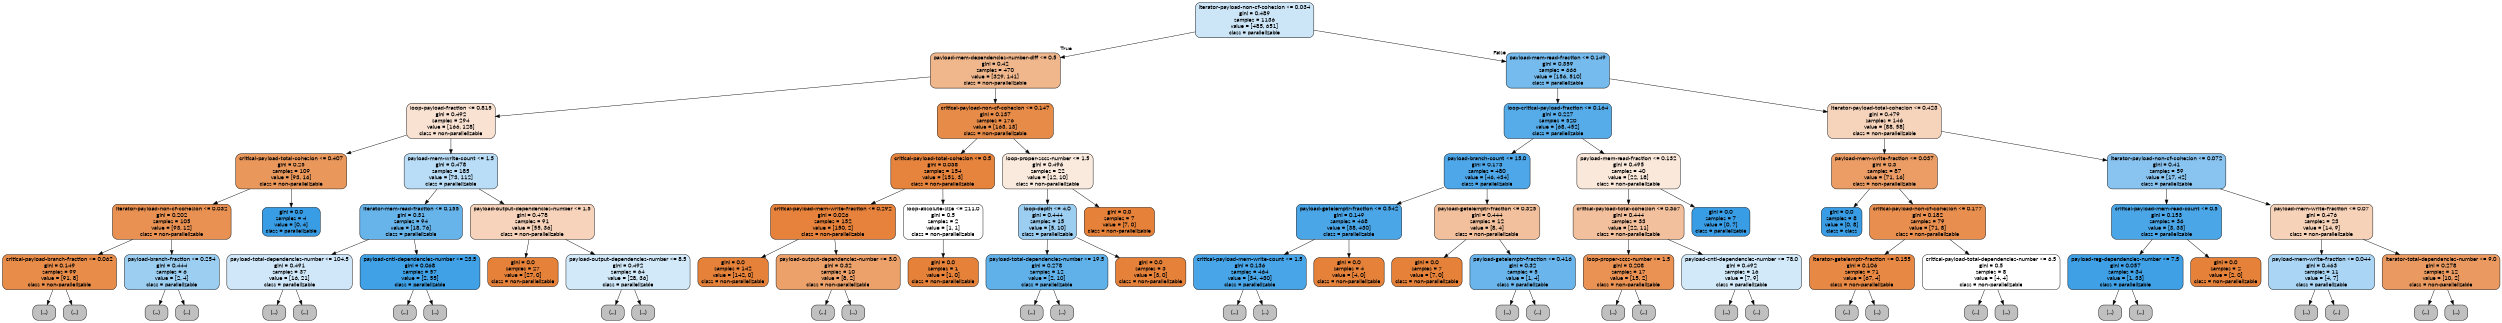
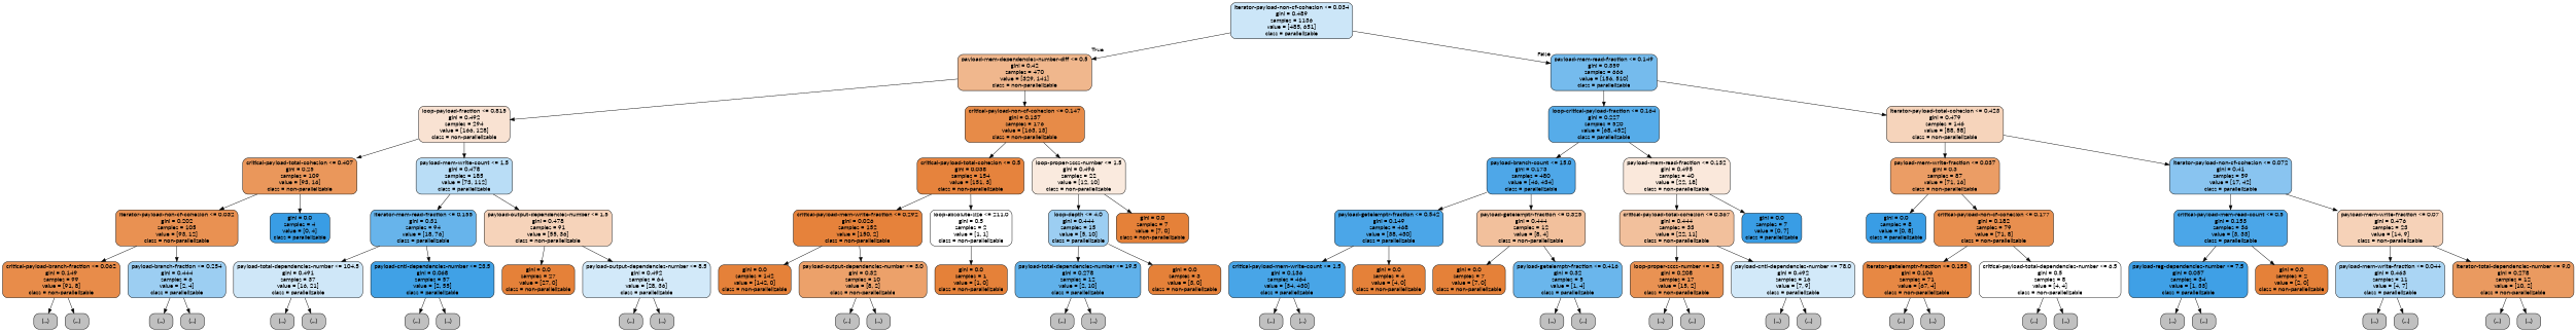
  digraph {
    fontname=Lato
    node [color=black fillcolor="#C0C0C0" fontname=Lato shape=box style="filled, rounded"]
    edge [fontname=Lato]
    n1 [fillcolor="#399de541" label="iterator-payload-non-cf-cohesion <= 0.034\ngini = 0.489\nsamples = 1136\nvalue = [485, 651]\nclass = parallelizable"]
    n2 [fillcolor="#e5813992" label="payload-mem-dependencies-number-diff <= 0.5\ngini = 0.42\nsamples = 470\nvalue = [329, 141]\nclass = non-parallelizable"]
    n3 [fillcolor="#399de5b1" label="payload-mem-read-fraction <= 0.149\ngini = 0.359\nsamples = 666\nvalue = [156, 510]\nclass = parallelizable"]
    n4 [fillcolor="#e581393a" label="loop-payload-fraction <= 0.815\ngini = 0.492\nsamples = 294\nvalue = [166, 128]\nclass = non-parallelizable"]
    n5 [fillcolor="#e58139eb" label="critical-payload-non-cf-cohesion <= 0.147\ngini = 0.137\nsamples = 176\nvalue = [163, 13]\nclass = non-parallelizable"]
    n6 [fillcolor="#399de5d9" label="loop-critical-payload-fraction <= 0.164\ngini = 0.227\nsamples = 520\nvalue = [68, 452]\nclass = parallelizable"]
    n7 [fillcolor="#e5813957" label="iterator-payload-total-cohesion <= 0.423\ngini = 0.479\nsamples = 146\nvalue = [88, 58]\nclass = non-parallelizable"]
    n8 [fillcolor="#e58139d3" label="critical-payload-total-cohesion <= 0.407\ngini = 0.25\nsamples = 109\nvalue = [93, 16]\nclass = non-parallelizable"]
    n9 [fillcolor="#399de559" label="payload-mem-write-count <= 1.5\ngini = 0.478\nsamples = 185\nvalue = [73, 112]\nclass = parallelizable"]
    n10 [fillcolor="#e58139fa" label="critical-payload-total-cohesion <= 0.5\ngini = 0.038\nsamples = 154\nvalue = [151, 3]\nclass = non-parallelizable"]
    n11 [fillcolor="#e581392a" label="loop-proper-sccs-number <= 1.5\ngini = 0.496\nsamples = 22\nvalue = [12, 10]\nclass = non-parallelizable"]
    n12 [fillcolor="#e58139de" label="iterator-payload-non-cf-cohesion <= 0.032\ngini = 0.202\nsamples = 105\nvalue = [93, 12]\nclass = non-parallelizable"]
    n13 [fillcolor="#399de5ff" label="gini = 0.0\nsamples = 4\nvalue = [0, 4]\nclass = parallelizable"]
    n14 [fillcolor="#399de5c3" label="iterator-mem-read-fraction <= 0.155\ngini = 0.31\nsamples = 94\nvalue = [18, 76]\nclass = parallelizable"]
    n15 [fillcolor="#e5813958" label="payload-output-dependencies-number <= 1.5\ngini = 0.478\nsamples = 91\nvalue = [55, 36]\nclass = non-parallelizable"]
    n16 [fillcolor="#e58139e9" label="critical-payload-branch-fraction <= 0.062\ngini = 0.149\nsamples = 99\nvalue = [91, 8]\nclass = non-parallelizable"]
    n17 [fillcolor="#399de57f" label="payload-branch-fraction <= 0.254\ngini = 0.444\nsamples = 6\nvalue = [2, 4]\nclass = parallelizable"]
    n18 [label="(...)"]
    n19 [label="(...)"]
    n20 [label="(...)"]
    n21 [label="(...)"]
    n22 [fillcolor="#399de53d" label="payload-total-dependencies-number <= 104.5\ngini = 0.491\nsamples = 37\nvalue = [16, 21]\nclass = parallelizable"]
    n23 [fillcolor="#399de5f6" label="payload-cntl-dependencies-number <= 23.5\ngini = 0.068\nsamples = 57\nvalue = [2, 55]\nclass = parallelizable"]
    n24 [fillcolor="#e58139ff" label="gini = 0.0\nsamples = 27\nvalue = [27, 0]\nclass = non-parallelizable"]
    n25 [fillcolor="#399de539" label="payload-output-dependencies-number <= 8.5\ngini = 0.492\nsamples = 64\nvalue = [28, 36]\nclass = parallelizable"]
    n26 [label="(...)"]
    n27 [label="(...)"]
    n28 [label="(...)"]
    n29 [label="(...)"]
    n30 [label="(...)"]
    n31 [label="(...)"]
    n32 [fillcolor="#e58139fc" label="critical-payload-mem-write-fraction <= 0.292\ngini = 0.026\nsamples = 152\nvalue = [150, 2]\nclass = non-parallelizable"]
    n33 [fillcolor="#e5813900" label="loop-absolute-size <= 211.0\ngini = 0.5\nsamples = 2\nvalue = [1, 1]\nclass = non-parallelizable"]
    n34 [fillcolor="#399de57f" label="loop-depth <= 4.0\ngini = 0.444\nsamples = 15\nvalue = [5, 10]\nclass = parallelizable"]
    n35 [fillcolor="#e58139ff" label="gini = 0.0\nsamples = 7\nvalue = [7, 0]\nclass = non-parallelizable"]
    n36 [fillcolor="#e58139ff" label="gini = 0.0\nsamples = 142\nvalue = [142, 0]\nclass = non-parallelizable"]
    n37 [fillcolor="#e58139bf" label="payload-output-dependencies-number <= 3.0\ngini = 0.32\nsamples = 10\nvalue = [8, 2]\nclass = non-parallelizable"]
    n38 [fillcolor="#e58139ff" label="gini = 0.0\nsamples = 1\nvalue = [1, 0]\nclass = non-parallelizable"]
    n39 [label="(...)"]
    n40 [label="(...)"]
    n41 [fillcolor="#399de5cc" label="payload-total-dependencies-number <= 19.5\ngini = 0.278\nsamples = 12\nvalue = [2, 10]\nclass = parallelizable"]
    n42 [fillcolor="#e58139ff" label="gini = 0.0\nsamples = 3\nvalue = [3, 0]\nclass = non-parallelizable"]
    n43 [label="(...)"]
    n44 [label="(...)"]
    n45 [fillcolor="#399de5e4" label="payload-branch-count <= 15.0\ngini = 0.173\nsamples = 480\nvalue = [46, 434]\nclass = parallelizable"]
    n46 [fillcolor="#e581392e" label="payload-mem-read-fraction <= 0.132\ngini = 0.495\nsamples = 40\nvalue = [22, 18]\nclass = non-parallelizable"]
    n47 [fillcolor="#e58139c6" label="payload-mem-write-fraction <= 0.037\ngini = 0.3\nsamples = 87\nvalue = [71, 16]\nclass = non-parallelizable"]
    n48 [fillcolor="#399de598" label="iterator-payload-non-cf-cohesion <= 0.072\ngini = 0.41\nsamples = 59\nvalue = [17, 42]\nclass = parallelizable"]
    n49 [fillcolor="#399de5e8" label="payload-getelemptr-fraction <= 0.542\ngini = 0.149\nsamples = 468\nvalue = [38, 430]\nclass = parallelizable"]
    n50 [fillcolor="#e581397f" label="payload-getelemptr-fraction <= 0.325\ngini = 0.444\nsamples = 12\nvalue = [8, 4]\nclass = non-parallelizable"]
    n51 [fillcolor="#e581397f" label="critical-payload-total-cohesion <= 0.367\ngini = 0.444\nsamples = 33\nvalue = [22, 11]\nclass = non-parallelizable"]
    n52 [fillcolor="#399de5ff" label="gini = 0.0\nsamples = 7\nvalue = [0, 7]\nclass = parallelizable"]
    n53 [fillcolor="#399de5eb" label="critical-payload-mem-write-count <= 1.5\ngini = 0.136\nsamples = 464\nvalue = [34, 430]\nclass = parallelizable"]
    n54 [fillcolor="#e58139ff" label="gini = 0.0\nsamples = 4\nvalue = [4, 0]\nclass = non-parallelizable"]
    n55 [fillcolor="#e58139ff" label="gini = 0.0\nsamples = 7\nvalue = [7, 0]\nclass = non-parallelizable"]
    n56 [fillcolor="#399de5bf" label="payload-getelemptr-fraction <= 0.416\ngini = 0.32\nsamples = 5\nvalue = [1, 4]\nclass = parallelizable"]
    n57 [label="(...)"]
    n58 [label="(...)"]
    n59 [label="(...)"]
    n60 [label="(...)"]
    n61 [fillcolor="#e58139dd" label="loop-proper-sccs-number <= 1.5\ngini = 0.208\nsamples = 17\nvalue = [15, 2]\nclass = non-parallelizable"]
    n62 [fillcolor="#399de539" label="payload-cntl-dependencies-number <= 78.0\ngini = 0.492\nsamples = 16\nvalue = [7, 9]\nclass = parallelizable"]
    n63 [label="(...)"]
    n64 [label="(...)"]
    n65 [label="(...)"]
    n66 [label="(...)"]
-   n67 [fillcolor="#399de5ff" label="gini = 0.0\nsamples = 8\nvalue = [0, 8]\nclass = class"]
+   n67 [fillcolor="#399de5ff" label="gini = 0.0\nsamples = 8\nvalue = [0, 8]\nclass = parallelizable"]
    n68 [fillcolor="#e58139e2" label="critical-payload-non-cf-cohesion <= 0.177\ngini = 0.182\nsamples = 79\nvalue = [71, 8]\nclass = non-parallelizable"]
    n69 [fillcolor="#399de5e8" label="critical-payload-mem-read-count <= 0.5\ngini = 0.153\nsamples = 36\nvalue = [3, 33]\nclass = parallelizable"]
    n70 [fillcolor="#e581395b" label="payload-mem-write-fraction <= 0.07\ngini = 0.476\nsamples = 23\nvalue = [14, 9]\nclass = non-parallelizable"]
    n71 [fillcolor="#e58139f0" label="iterator-getelemptr-fraction <= 0.155\ngini = 0.106\nsamples = 71\nvalue = [67, 4]\nclass = non-parallelizable"]
    n72 [fillcolor="#e5813900" label="critical-payload-total-dependencies-number <= 6.5\ngini = 0.5\nsamples = 8\nvalue = [4, 4]\nclass = non-parallelizable"]
    n73 [label="(...)"]
    n74 [label="(...)"]
    n75 [label="(...)"]
    n76 [label="(...)"]
    n77 [fillcolor="#399de5f7" label="payload-reg-dependencies-number <= 7.5\ngini = 0.057\nsamples = 34\nvalue = [1, 33]\nclass = parallelizable"]
    n78 [fillcolor="#e58139ff" label="gini = 0.0\nsamples = 2\nvalue = [2, 0]\nclass = non-parallelizable"]
    n79 [fillcolor="#399de56d" label="payload-mem-write-fraction <= 0.044\ngini = 0.463\nsamples = 11\nvalue = [4, 7]\nclass = parallelizable"]
    n80 [fillcolor="#e58139cc" label="iterator-total-dependencies-number <= 9.0\ngini = 0.278\nsamples = 12\nvalue = [10, 2]\nclass = non-parallelizable"]
    n81 [label="(...)"]
    n82 [label="(...)"]
    n83 [label="(...)"]
    n84 [label="(...)"]
    n85 [label="(...)"]
    n86 [label="(...)"]
    n1 -> n2 [headlabel=True labelangle=45 labeldistance=2.5]
    n1 -> n3 [headlabel=False labelangle=-45 labeldistance=2.5]
    n2 -> n4
    n2 -> n5
    n3 -> n6
    n3 -> n7
    n4 -> n8
    n4 -> n9
    n5 -> n10
    n5 -> n11
    n6 -> n45
    n6 -> n46
    n7 -> n47
    n7 -> n48
    n8 -> n12
    n8 -> n13
    n9 -> n14
    n9 -> n15
    n10 -> n32
    n10 -> n33
    n11 -> n34
    n11 -> n35
    n12 -> n16
    n12 -> n17
    n14 -> n22
    n14 -> n23
    n15 -> n24
    n15 -> n25
    n16 -> n18
    n16 -> n19
    n17 -> n20
    n17 -> n21
    n22 -> n26
    n22 -> n27
    n23 -> n28
    n23 -> n29
    n25 -> n30
    n25 -> n31
    n32 -> n36
    n32 -> n37
    n33 -> n38
    n34 -> n41
    n34 -> n42
    n37 -> n39
    n37 -> n40
    n41 -> n43
    n41 -> n44
    n45 -> n49
    n45 -> n50
    n46 -> n51
    n46 -> n52
    n47 -> n67
    n47 -> n68
    n48 -> n69
    n48 -> n70
    n49 -> n53
    n49 -> n54
    n50 -> n55
    n50 -> n56
    n51 -> n61
    n51 -> n62
    n53 -> n57
    n53 -> n58
    n56 -> n59
    n56 -> n60
    n61 -> n63
    n61 -> n64
    n62 -> n65
    n62 -> n66
    n68 -> n71
    n68 -> n72
    n69 -> n77
    n69 -> n78
    n70 -> n79
    n70 -> n80
    n71 -> n73
    n71 -> n74
    n72 -> n75
    n72 -> n76
    n77 -> n81
    n77 -> n82
    n79 -> n83
    n79 -> n84
    n80 -> n85
    n80 -> n86
  }
